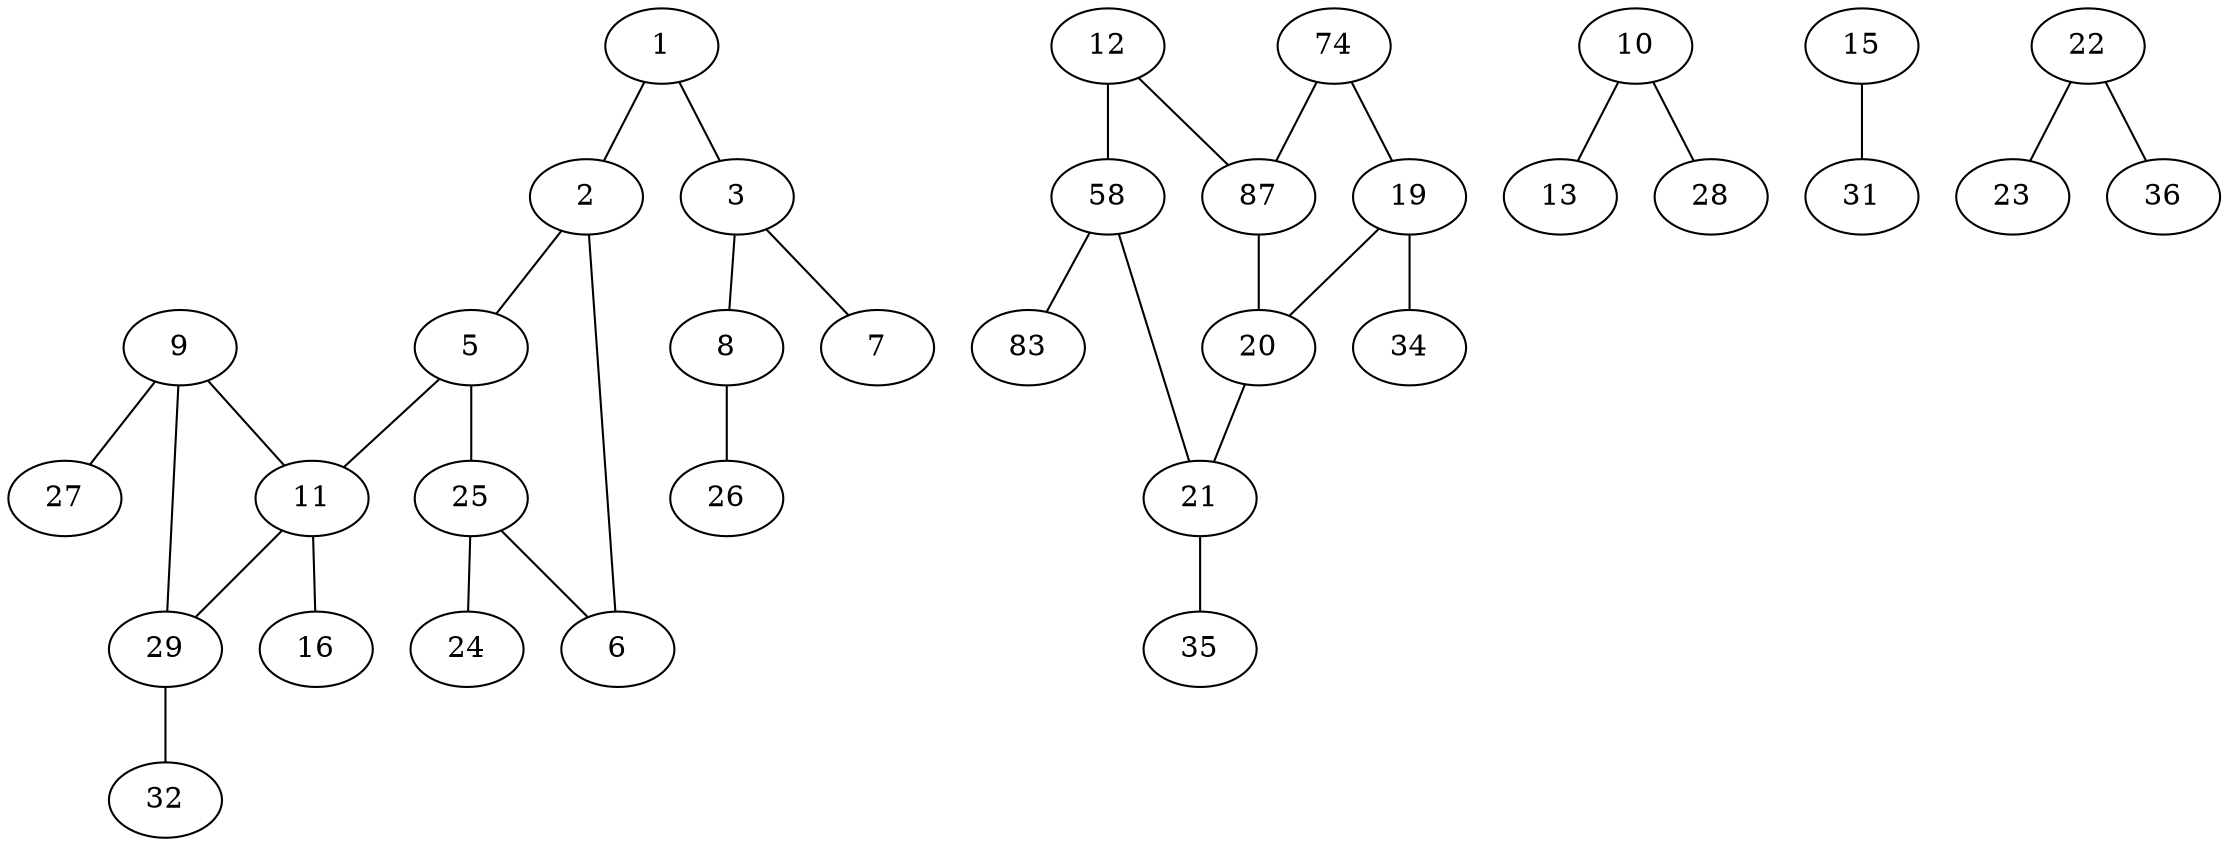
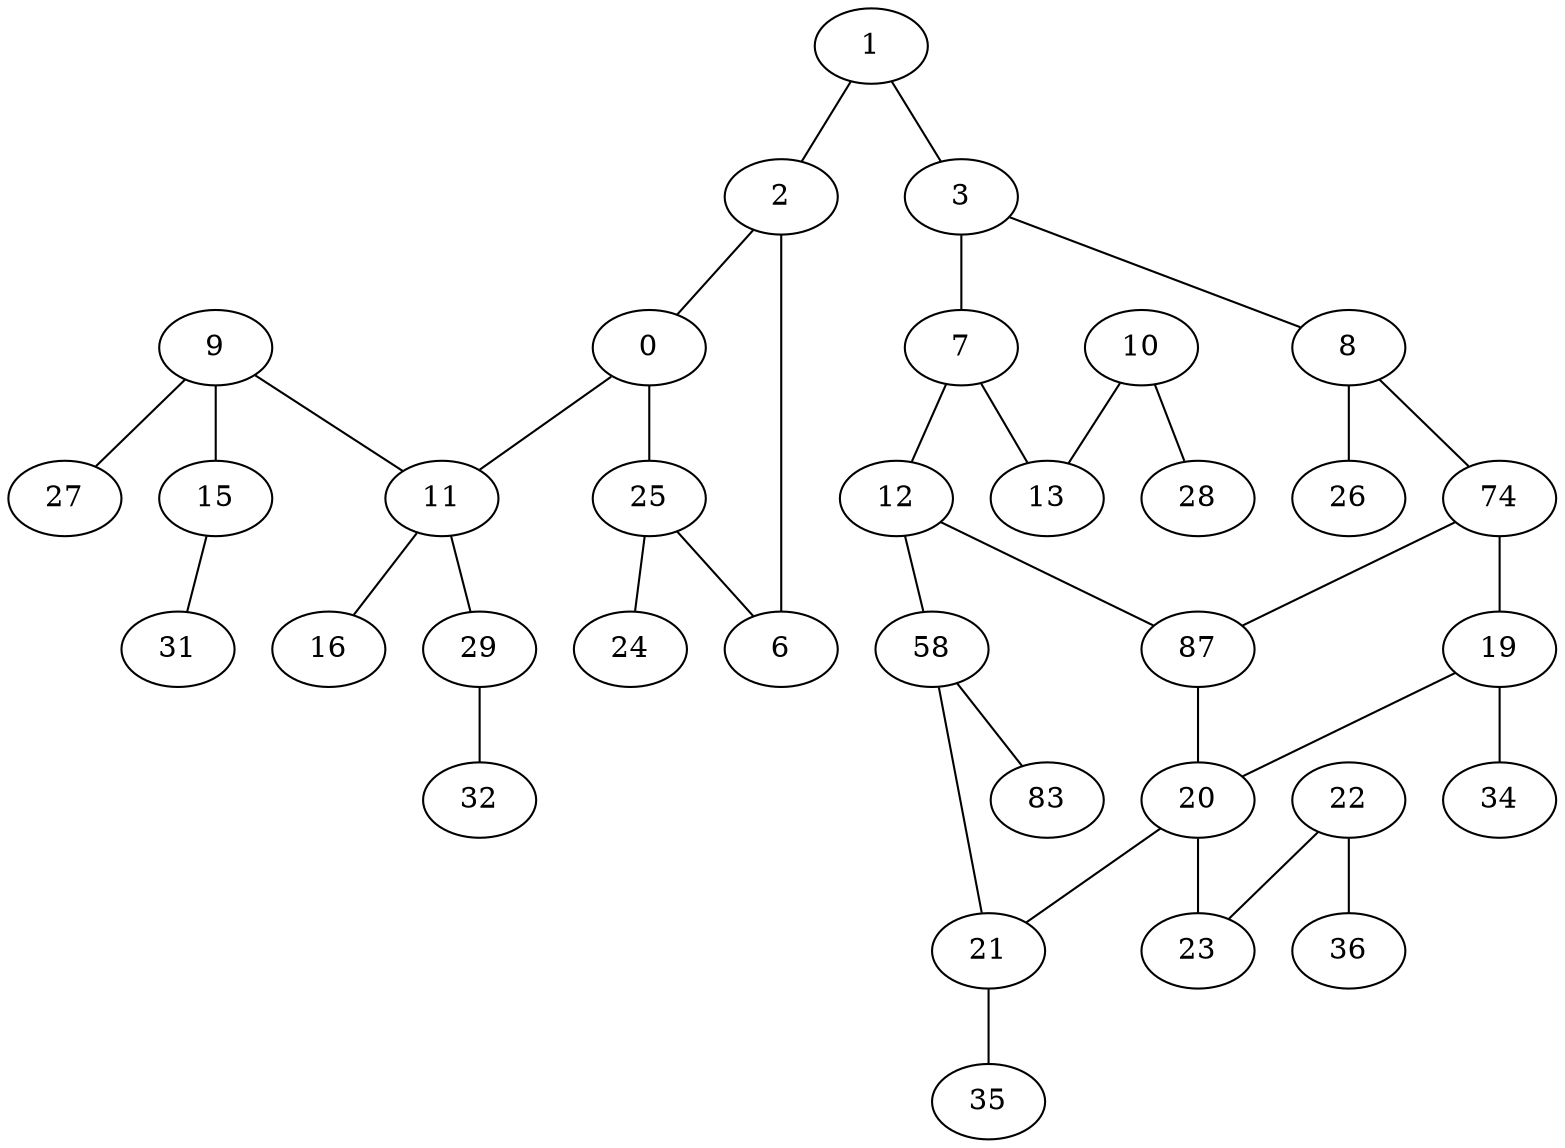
  graph {
    node [chem=C]
    edge [valence=1]
    1
    2
    3
-   5
+   5 [label=0]
    6 [chem=O]
    7
    8
    11
    25 [chem=H]
    24 [chem=H]
    12
    13
    n13 [label=74]
    26 [chem=H]
    9
    15 [chem=O]
    27 [chem=H]
    10
    28 [chem=H]
    16 [chem=O]
    29 [chem=H]
    n22 [label=87]
    n23 [label=58]
    19
    31 [chem=H]
    32 [chem=H]
    20
    21
    n29 [chem=H label=83]
    34 [chem=H]
    23
    35 [chem=H]
    22
    36 [chem=H]
    1 -- 2
    1 -- 3
    2 -- 5
    2 -- 6
    3 -- 7 [valence=2]
    3 -- 8
    5 -- 11
    5 -- 25
+   7 -- 12
+   7 -- 13
+   8 -- n13 [valence=2]
    8 -- 26
    11 -- 16
    11 -- 29
    25 -- 6
    25 -- 24
    12 -- n22 [valence=2]
    12 -- n23
    n13 -- n22
    n13 -- 19
    9 -- 11
-   9 -- 29
+   9 -- 15
    9 -- 27
    15 -- 31
    10 -- 13 [valence=2]
    10 -- 28
    29 -- 32
    n22 -- 20
    n23 -- 21 [valence=2]
    n23 -- n29
    19 -- 20 [valence=2]
    19 -- 34
    20 -- 21
+   20 -- 23 [valence=2]
    21 -- 35
    22 -- 23
    22 -- 36
  }
